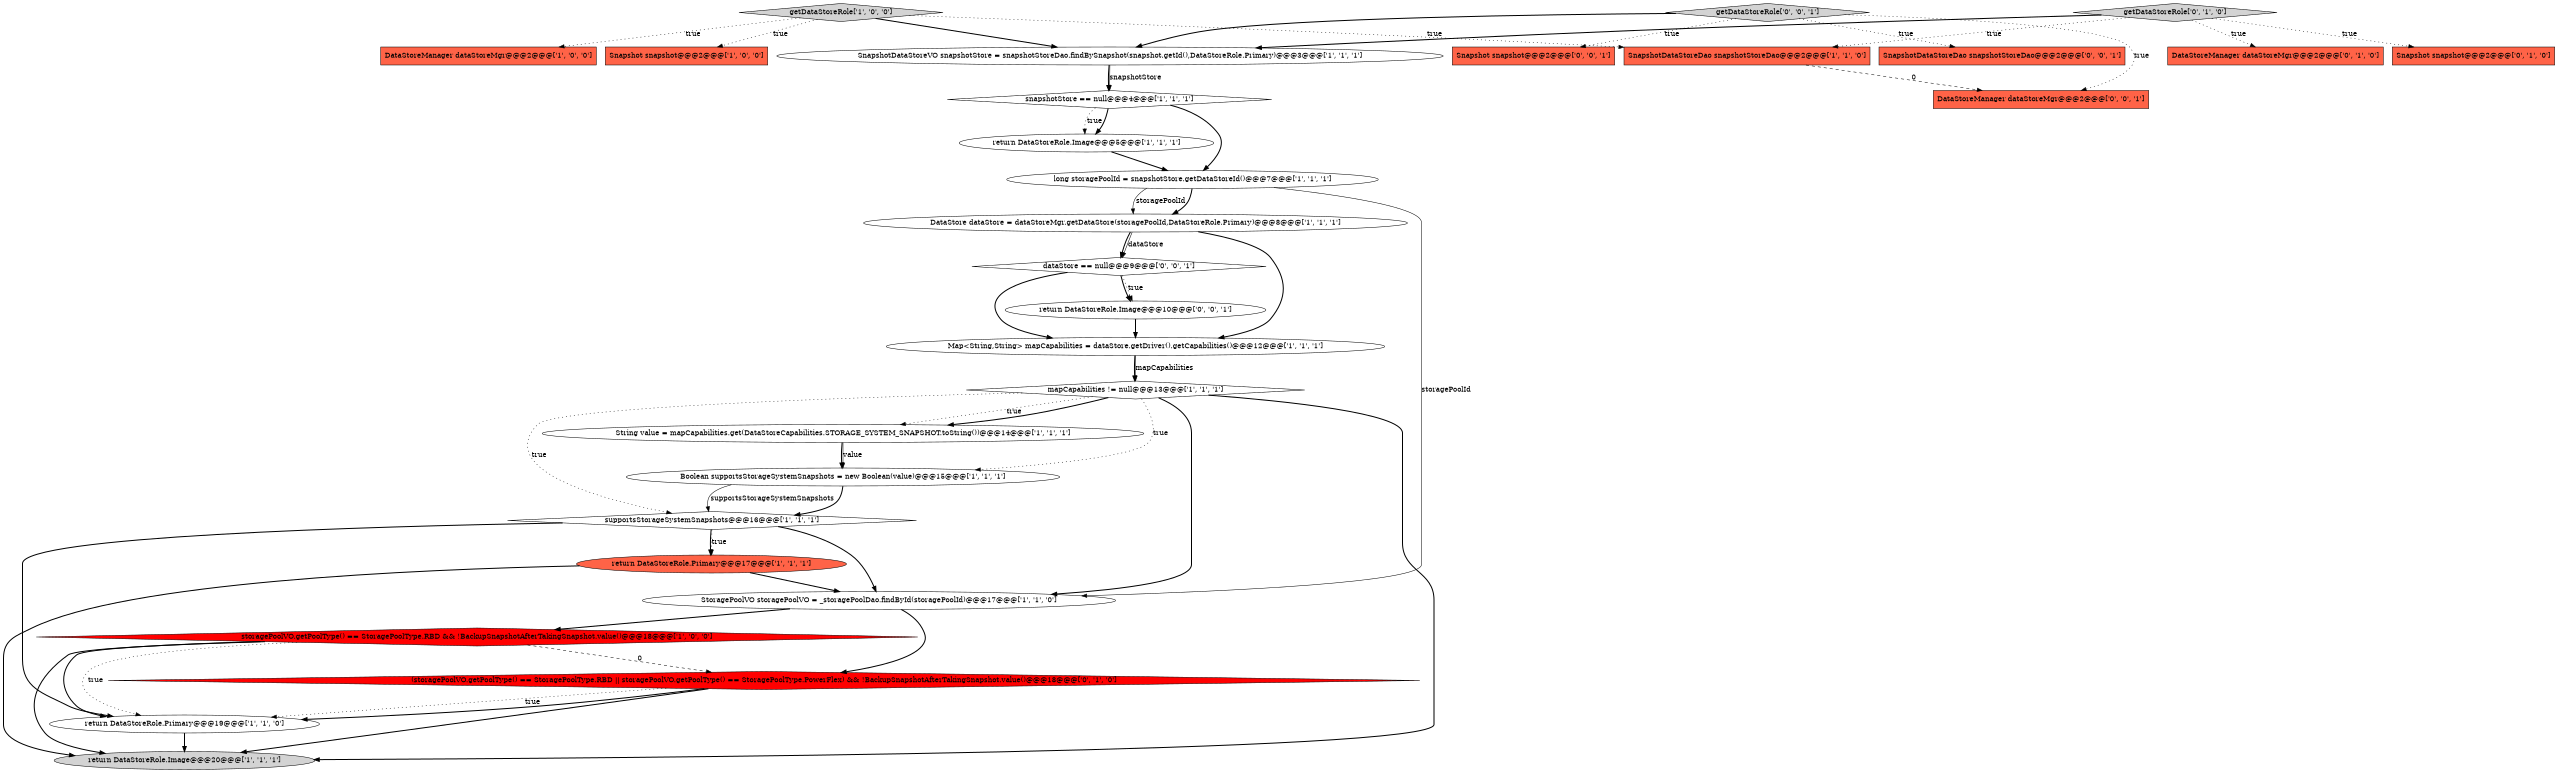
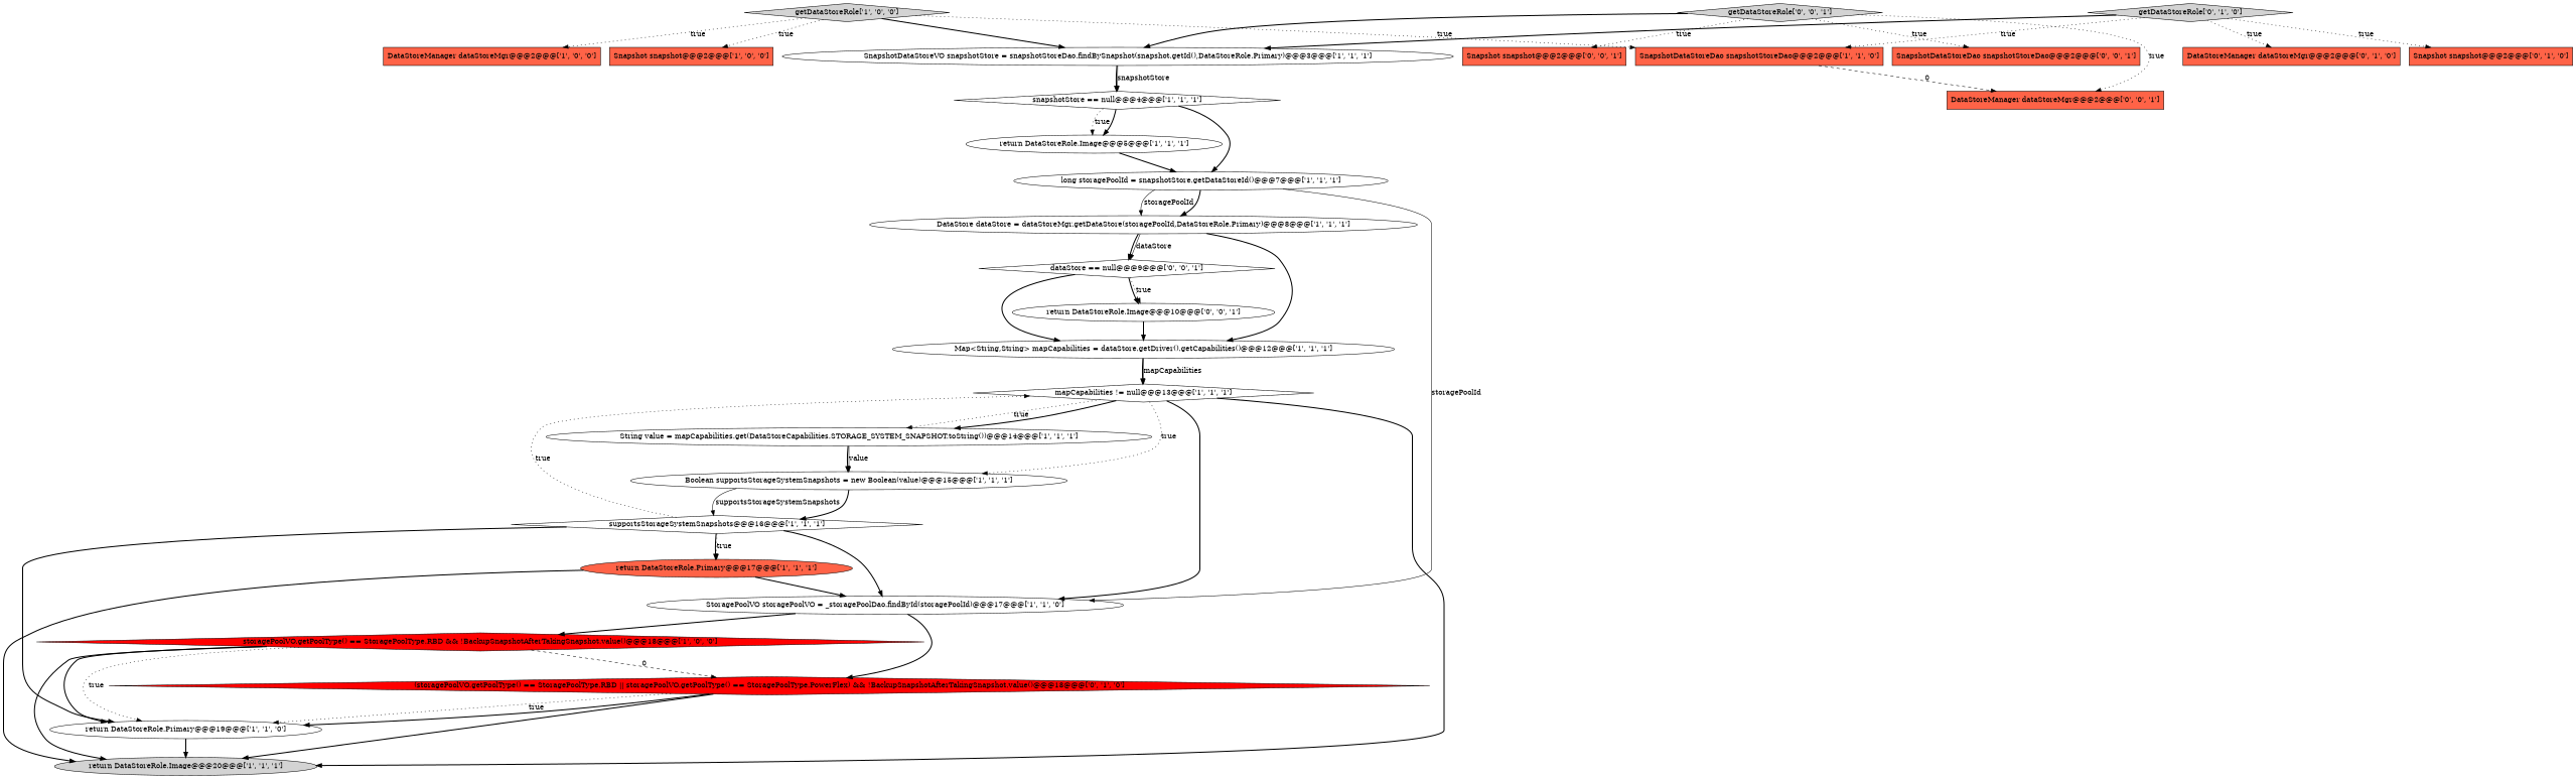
  digraph {
    node [fillcolor=white shape=ellipse style=filled]
    edge [style=bold]
    n1 [label="return DataStoreRole.Image@@@10@@@['0', '0', '1']"]
    n2 [label="Map<String,String> mapCapabilities = dataStore.getDriver().getCapabilities()@@@12@@@['1', '1', '1']"]
    n3 [label="mapCapabilities != null@@@13@@@['1', '1', '1']" shape=diamond]
    n4 [fillcolor=tomato label="return DataStoreRole.Primary@@@17@@@['1', '1', '1']"]
    n5 [fillcolor=lightgray label="return DataStoreRole.Image@@@20@@@['1', '1', '1']"]
    n6 [label="StoragePoolVO storagePoolVO = _storagePoolDao.findById(storagePoolId)@@@17@@@['1', '1', '0']"]
    n7 [fillcolor=red label="(storagePoolVO.getPoolType() == StoragePoolType.RBD || storagePoolVO.getPoolType() == StoragePoolType.PowerFlex) && !BackupSnapshotAfterTakingSnapshot.value()@@@18@@@['0', '1', '0']" shape=diamond]
    n8 [fillcolor=red label="storagePoolVO.getPoolType() == StoragePoolType.RBD && !BackupSnapshotAfterTakingSnapshot.value()@@@18@@@['1', '0', '0']" shape=diamond]
    n9 [label="String value = mapCapabilities.get(DataStoreCapabilities.STORAGE_SYSTEM_SNAPSHOT.toString())@@@14@@@['1', '1', '1']"]
    n10 [label="Boolean supportsStorageSystemSnapshots = new Boolean(value)@@@15@@@['1', '1', '1']"]
    n11 [label="supportsStorageSystemSnapshots@@@16@@@['1', '1', '1']" shape=diamond]
    n12 [fillcolor=tomato label="DataStoreManager dataStoreMgr@@@2@@@['0', '1', '0']" shape=box]
    n13 [label="return DataStoreRole.Image@@@5@@@['1', '1', '1']"]
    n14 [label="long storagePoolId = snapshotStore.getDataStoreId()@@@7@@@['1', '1', '1']"]
    n15 [label="DataStore dataStore = dataStoreMgr.getDataStore(storagePoolId,DataStoreRole.Primary)@@@8@@@['1', '1', '1']"]
    n16 [fillcolor=lightgray label="getDataStoreRole['1', '0', '0']" shape=diamond]
    n17 [label="SnapshotDataStoreVO snapshotStore = snapshotStoreDao.findBySnapshot(snapshot.getId(),DataStoreRole.Primary)@@@3@@@['1', '1', '1']"]
    n18 [fillcolor=tomato label="Snapshot snapshot@@@2@@@['1', '0', '0']" shape=box]
    n19 [fillcolor=tomato label="SnapshotDataStoreDao snapshotStoreDao@@@2@@@['1', '1', '0']" shape=box]
    n20 [fillcolor=tomato label="DataStoreManager dataStoreMgr@@@2@@@['1', '0', '0']" shape=box]
    n21 [label="snapshotStore == null@@@4@@@['1', '1', '1']" shape=diamond]
    n22 [fillcolor=tomato label="DataStoreManager dataStoreMgr@@@2@@@['0', '0', '1']" shape=box]
    n23 [fillcolor=tomato label="Snapshot snapshot@@@2@@@['0', '1', '0']" shape=box]
    n24 [fillcolor=tomato label="Snapshot snapshot@@@2@@@['0', '0', '1']" shape=box]
    n25 [label="return DataStoreRole.Primary@@@19@@@['1', '1', '0']"]
    n26 [fillcolor=lightgray label="getDataStoreRole['0', '1', '0']" shape=diamond]
    n27 [fillcolor=tomato label="SnapshotDataStoreDao snapshotStoreDao@@@2@@@['0', '0', '1']" shape=box]
    n28 [label="dataStore == null@@@9@@@['0', '0', '1']" shape=diamond]
    n29 [fillcolor=lightgray label="getDataStoreRole['0', '0', '1']" shape=diamond]
    n1 -> n2
    n2 -> n3 [label=mapCapabilities style=solid]
    n2 -> n3
    n3 -> n5
    n3 -> n6
    n3 -> n9 [label=true style=dotted]
    n3 -> n9
    n3 -> n10 [label=true style=dotted]
-   n3 -> n11 [label=true style=dotted]
+   n11 -> n3 [label=true style=dotted]
    n4 -> n5
    n4 -> n6
    n6 -> n7
    n6 -> n8
    n7 -> n5
    n7 -> n25 [label=true style=dotted]
    n7 -> n25
    n8 -> n5
    n8 -> n7 [label=0 style=dashed]
    n8 -> n25
    n8 -> n25 [label=true style=dotted]
    n9 -> n10
    n9 -> n10 [label=value style=solid]
    n10 -> n11
    n10 -> n11 [label=supportsStorageSystemSnapshots style=solid]
    n11 -> n4 [label=true style=dotted]
    n11 -> n4
    n11 -> n6
    n11 -> n25
    n13 -> n14
    n14 -> n6 [label=storagePoolId style=solid]
    n14 -> n15 [label=storagePoolId style=solid]
    n14 -> n15
    n15 -> n2
    n15 -> n28
    n15 -> n28 [label=dataStore style=solid]
    n16 -> n17
    n16 -> n18 [label=true style=dotted]
    n16 -> n19 [label=true style=dotted]
    n16 -> n20 [label=true style=dotted]
    n17 -> n21
    n17 -> n21 [label=snapshotStore style=solid]
    n19 -> n22 [label=0 style=dashed]
    n21 -> n13 [label=true style=dotted]
    n21 -> n13
    n21 -> n14
    n25 -> n5
    n26 -> n12 [label=true style=dotted]
    n26 -> n17
    n26 -> n19 [label=true style=dotted]
    n26 -> n23 [label=true style=dotted]
    n28 -> n1 [label=true style=dotted]
    n28 -> n1
    n28 -> n2
    n29 -> n17
    n29 -> n22 [label=true style=dotted]
    n29 -> n24 [label=true style=dotted]
    n29 -> n27 [label=true style=dotted]
  }
